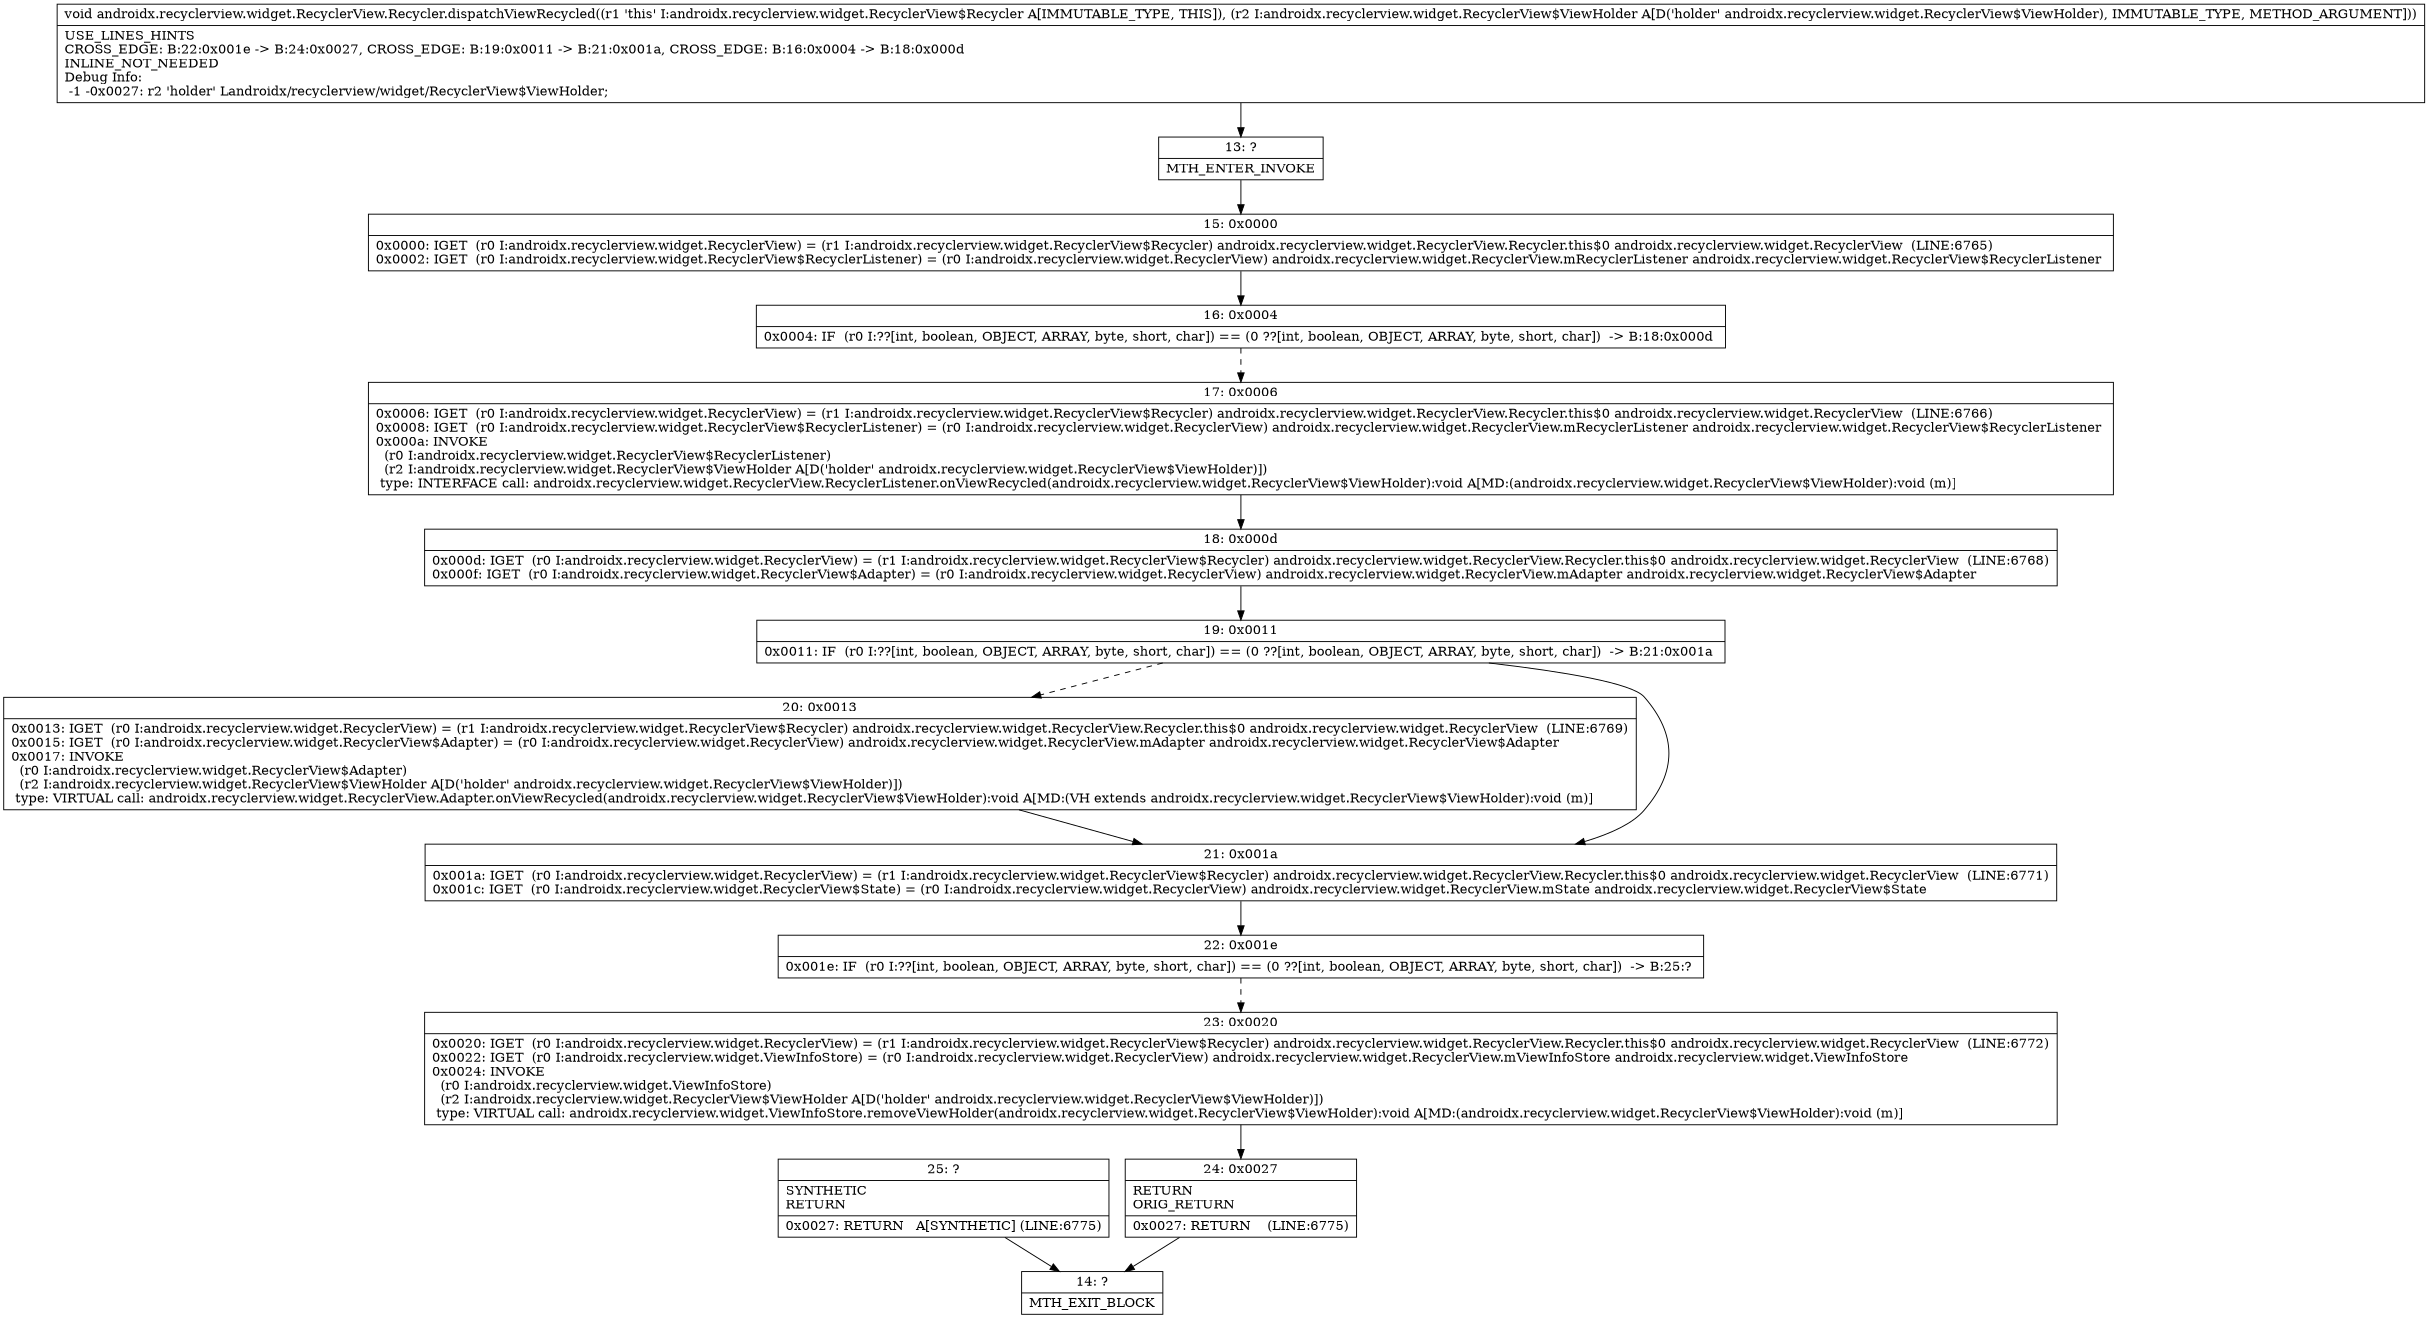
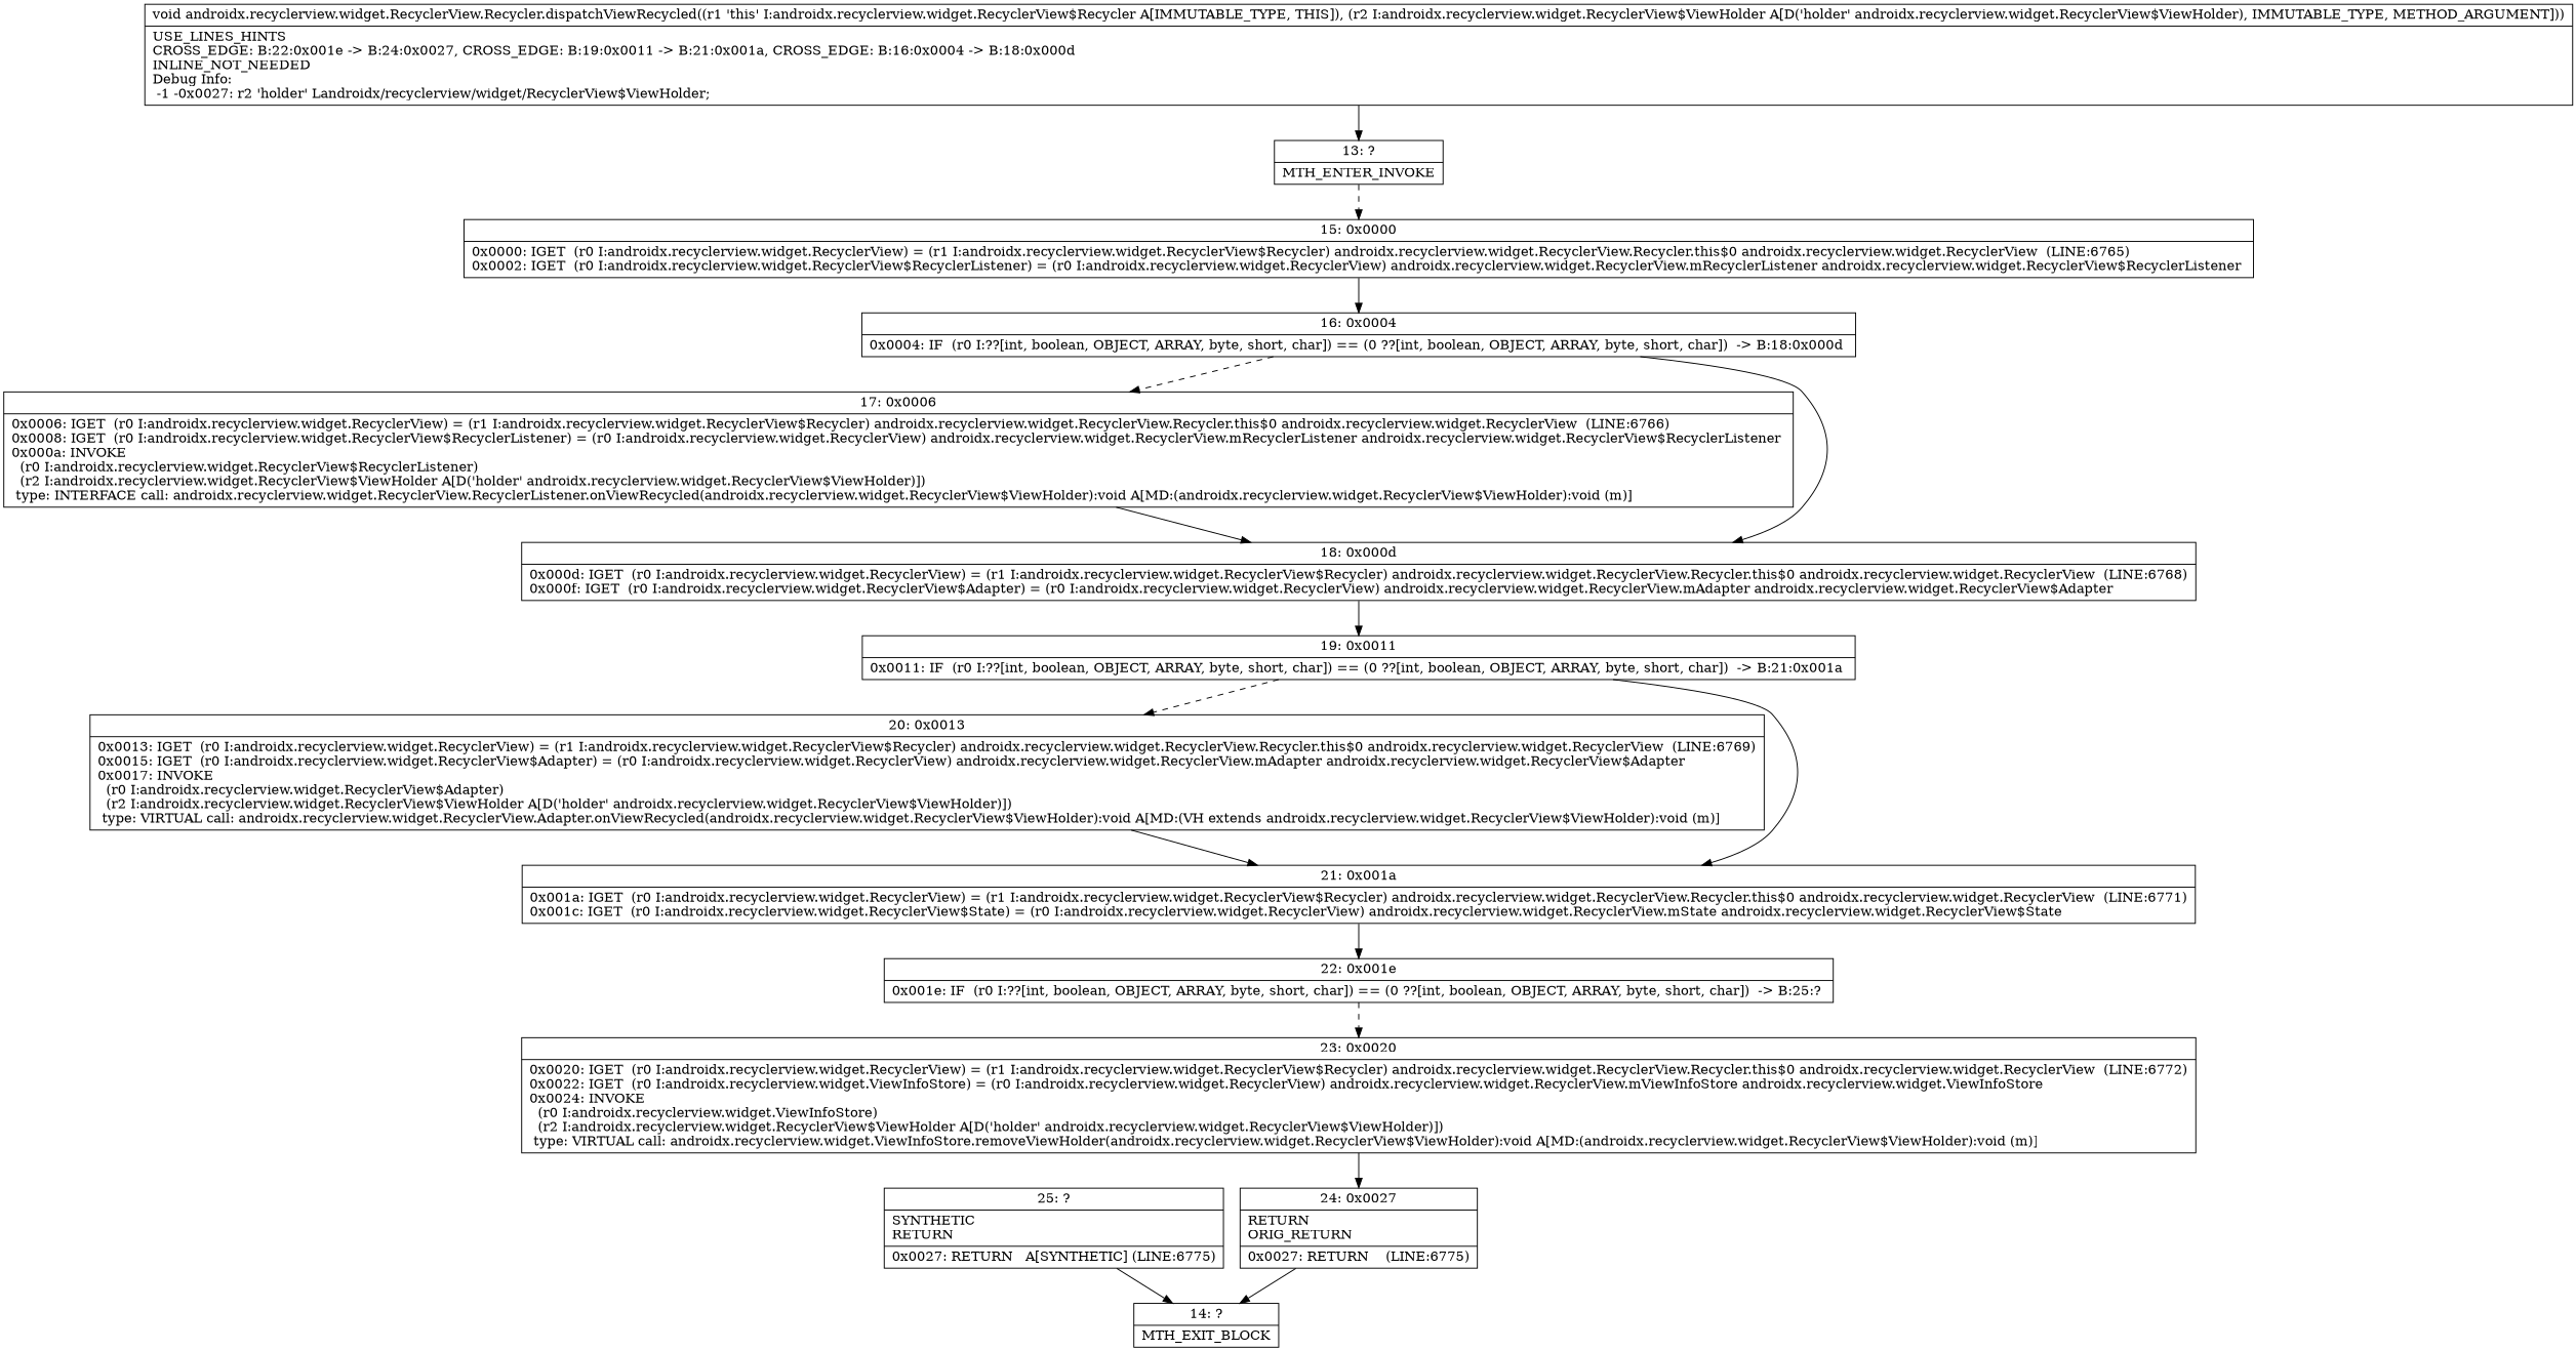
  digraph {
    node [shape=record]
    n1 [label="{13\:\ ?|MTH_ENTER_INVOKE\l}"]
    n2 [label="{15\:\ 0x0000|0x0000: IGET  (r0 I:androidx.recyclerview.widget.RecyclerView) = (r1 I:androidx.recyclerview.widget.RecyclerView$Recycler) androidx.recyclerview.widget.RecyclerView.Recycler.this$0 androidx.recyclerview.widget.RecyclerView  (LINE:6765)\l0x0002: IGET  (r0 I:androidx.recyclerview.widget.RecyclerView$RecyclerListener) = (r0 I:androidx.recyclerview.widget.RecyclerView) androidx.recyclerview.widget.RecyclerView.mRecyclerListener androidx.recyclerview.widget.RecyclerView$RecyclerListener \l}"]
    n3 [label="{16\:\ 0x0004|0x0004: IF  (r0 I:??[int, boolean, OBJECT, ARRAY, byte, short, char]) == (0 ??[int, boolean, OBJECT, ARRAY, byte, short, char])  \-\> B:18:0x000d \l}"]
    n4 [label="{17\:\ 0x0006|0x0006: IGET  (r0 I:androidx.recyclerview.widget.RecyclerView) = (r1 I:androidx.recyclerview.widget.RecyclerView$Recycler) androidx.recyclerview.widget.RecyclerView.Recycler.this$0 androidx.recyclerview.widget.RecyclerView  (LINE:6766)\l0x0008: IGET  (r0 I:androidx.recyclerview.widget.RecyclerView$RecyclerListener) = (r0 I:androidx.recyclerview.widget.RecyclerView) androidx.recyclerview.widget.RecyclerView.mRecyclerListener androidx.recyclerview.widget.RecyclerView$RecyclerListener \l0x000a: INVOKE  \l  (r0 I:androidx.recyclerview.widget.RecyclerView$RecyclerListener)\l  (r2 I:androidx.recyclerview.widget.RecyclerView$ViewHolder A[D('holder' androidx.recyclerview.widget.RecyclerView$ViewHolder)])\l type: INTERFACE call: androidx.recyclerview.widget.RecyclerView.RecyclerListener.onViewRecycled(androidx.recyclerview.widget.RecyclerView$ViewHolder):void A[MD:(androidx.recyclerview.widget.RecyclerView$ViewHolder):void (m)]\l}"]
    n5 [label="{18\:\ 0x000d|0x000d: IGET  (r0 I:androidx.recyclerview.widget.RecyclerView) = (r1 I:androidx.recyclerview.widget.RecyclerView$Recycler) androidx.recyclerview.widget.RecyclerView.Recycler.this$0 androidx.recyclerview.widget.RecyclerView  (LINE:6768)\l0x000f: IGET  (r0 I:androidx.recyclerview.widget.RecyclerView$Adapter) = (r0 I:androidx.recyclerview.widget.RecyclerView) androidx.recyclerview.widget.RecyclerView.mAdapter androidx.recyclerview.widget.RecyclerView$Adapter \l}"]
    n6 [label="{19\:\ 0x0011|0x0011: IF  (r0 I:??[int, boolean, OBJECT, ARRAY, byte, short, char]) == (0 ??[int, boolean, OBJECT, ARRAY, byte, short, char])  \-\> B:21:0x001a \l}"]
    n7 [label="{20\:\ 0x0013|0x0013: IGET  (r0 I:androidx.recyclerview.widget.RecyclerView) = (r1 I:androidx.recyclerview.widget.RecyclerView$Recycler) androidx.recyclerview.widget.RecyclerView.Recycler.this$0 androidx.recyclerview.widget.RecyclerView  (LINE:6769)\l0x0015: IGET  (r0 I:androidx.recyclerview.widget.RecyclerView$Adapter) = (r0 I:androidx.recyclerview.widget.RecyclerView) androidx.recyclerview.widget.RecyclerView.mAdapter androidx.recyclerview.widget.RecyclerView$Adapter \l0x0017: INVOKE  \l  (r0 I:androidx.recyclerview.widget.RecyclerView$Adapter)\l  (r2 I:androidx.recyclerview.widget.RecyclerView$ViewHolder A[D('holder' androidx.recyclerview.widget.RecyclerView$ViewHolder)])\l type: VIRTUAL call: androidx.recyclerview.widget.RecyclerView.Adapter.onViewRecycled(androidx.recyclerview.widget.RecyclerView$ViewHolder):void A[MD:(VH extends androidx.recyclerview.widget.RecyclerView$ViewHolder):void (m)]\l}"]
    n8 [label="{21\:\ 0x001a|0x001a: IGET  (r0 I:androidx.recyclerview.widget.RecyclerView) = (r1 I:androidx.recyclerview.widget.RecyclerView$Recycler) androidx.recyclerview.widget.RecyclerView.Recycler.this$0 androidx.recyclerview.widget.RecyclerView  (LINE:6771)\l0x001c: IGET  (r0 I:androidx.recyclerview.widget.RecyclerView$State) = (r0 I:androidx.recyclerview.widget.RecyclerView) androidx.recyclerview.widget.RecyclerView.mState androidx.recyclerview.widget.RecyclerView$State \l}"]
    n9 [label="{22\:\ 0x001e|0x001e: IF  (r0 I:??[int, boolean, OBJECT, ARRAY, byte, short, char]) == (0 ??[int, boolean, OBJECT, ARRAY, byte, short, char])  \-\> B:25:? \l}"]
    n10 [label="{23\:\ 0x0020|0x0020: IGET  (r0 I:androidx.recyclerview.widget.RecyclerView) = (r1 I:androidx.recyclerview.widget.RecyclerView$Recycler) androidx.recyclerview.widget.RecyclerView.Recycler.this$0 androidx.recyclerview.widget.RecyclerView  (LINE:6772)\l0x0022: IGET  (r0 I:androidx.recyclerview.widget.ViewInfoStore) = (r0 I:androidx.recyclerview.widget.RecyclerView) androidx.recyclerview.widget.RecyclerView.mViewInfoStore androidx.recyclerview.widget.ViewInfoStore \l0x0024: INVOKE  \l  (r0 I:androidx.recyclerview.widget.ViewInfoStore)\l  (r2 I:androidx.recyclerview.widget.RecyclerView$ViewHolder A[D('holder' androidx.recyclerview.widget.RecyclerView$ViewHolder)])\l type: VIRTUAL call: androidx.recyclerview.widget.ViewInfoStore.removeViewHolder(androidx.recyclerview.widget.RecyclerView$ViewHolder):void A[MD:(androidx.recyclerview.widget.RecyclerView$ViewHolder):void (m)]\l}"]
    n11 [label="{24\:\ 0x0027|RETURN\lORIG_RETURN\l|0x0027: RETURN    (LINE:6775)\l}"]
    n12 [label="{25\:\ ?|SYNTHETIC\lRETURN\l|0x0027: RETURN   A[SYNTHETIC] (LINE:6775)\l}"]
    n13 [label="{14\:\ ?|MTH_EXIT_BLOCK\l}"]
    n14 [label="{void androidx.recyclerview.widget.RecyclerView.Recycler.dispatchViewRecycled((r1 'this' I:androidx.recyclerview.widget.RecyclerView$Recycler A[IMMUTABLE_TYPE, THIS]), (r2 I:androidx.recyclerview.widget.RecyclerView$ViewHolder A[D('holder' androidx.recyclerview.widget.RecyclerView$ViewHolder), IMMUTABLE_TYPE, METHOD_ARGUMENT]))  | USE_LINES_HINTS\lCROSS_EDGE: B:22:0x001e \-\> B:24:0x0027, CROSS_EDGE: B:19:0x0011 \-\> B:21:0x001a, CROSS_EDGE: B:16:0x0004 \-\> B:18:0x000d\lINLINE_NOT_NEEDED\lDebug Info:\l  \-1 \-0x0027: r2 'holder' Landroidx\/recyclerview\/widget\/RecyclerView$ViewHolder;\l}"]
-   n1 -> n2
+   n1 -> n2 [style=dashed]
    n2 -> n3
    n3 -> n4 [style=dashed]
+   n3 -> n5
    n4 -> n5
    n5 -> n6
    n6 -> n7 [style=dashed]
    n6 -> n8
    n7 -> n8
    n8 -> n9
    n9 -> n10 [style=dashed]
    n10 -> n11
    n11 -> n13
    n12 -> n13
    n14 -> n1
  }
